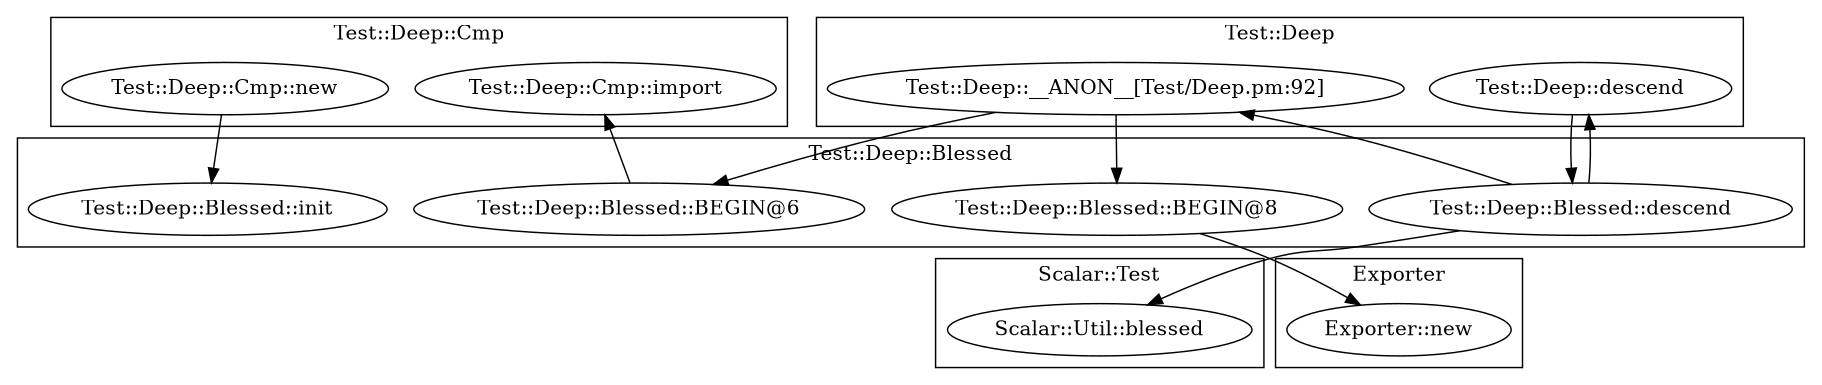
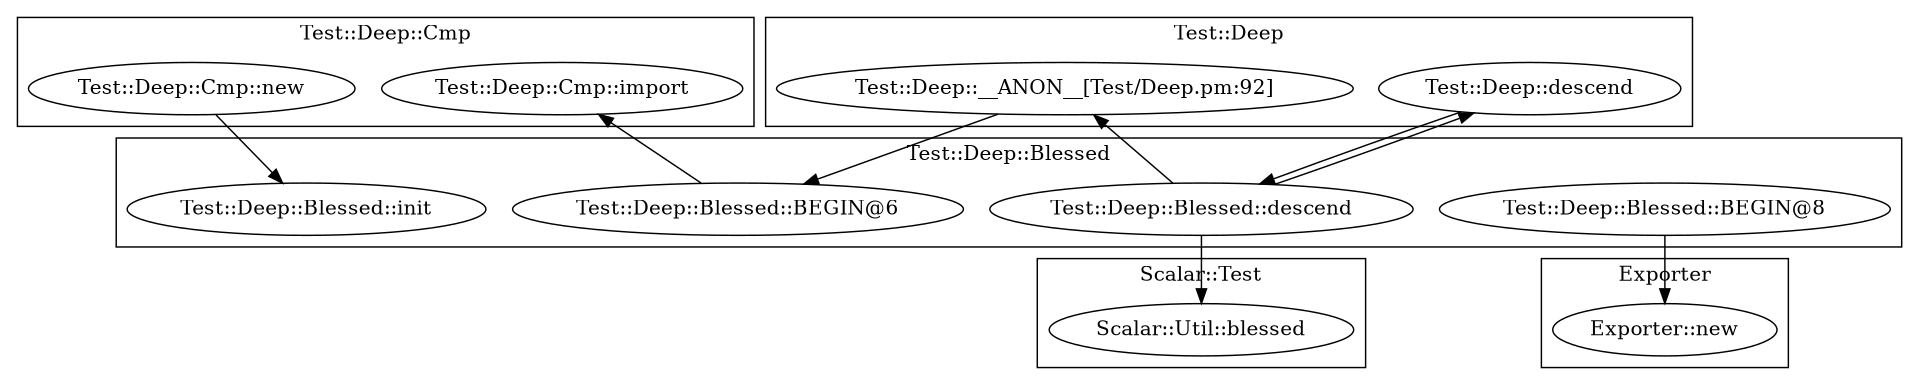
  digraph {
    "Scalar::Util::blessed"
    "Test::Deep::Cmp::import"
    "Test::Deep::Cmp::new"
    "Test::Deep::Blessed::descend"
    "Test::Deep::Blessed::BEGIN@6"
    "Test::Deep::Blessed::BEGIN@8"
    "Test::Deep::Blessed::init"
    "Test::Deep::descend"
    "Test::Deep::__ANON__[Test/Deep.pm:92]"
    n10 [label="Exporter::new"]
    subgraph cluster_1 {
      label="Scalar::Test"
      "Scalar::Util::blessed"
    }
    subgraph cluster_2 {
      label="Test::Deep::Cmp"
      "Test::Deep::Cmp::import"
      "Test::Deep::Cmp::new"
    }
    subgraph cluster_3 {
      label="Test::Deep::Blessed"
      "Test::Deep::Blessed::descend"
      "Test::Deep::Blessed::BEGIN@6"
      "Test::Deep::Blessed::BEGIN@8"
      "Test::Deep::Blessed::init"
    }
    subgraph cluster_4 {
      label="Test::Deep"
      "Test::Deep::descend"
      "Test::Deep::__ANON__[Test/Deep.pm:92]"
    }
    subgraph cluster_5 {
      label=Exporter
      n10
    }
    "Test::Deep::Cmp::new" -> "Test::Deep::Blessed::init"
    "Test::Deep::Blessed::descend" -> "Scalar::Util::blessed"
    "Test::Deep::Blessed::descend" -> "Test::Deep::descend"
    "Test::Deep::Blessed::descend" -> "Test::Deep::__ANON__[Test/Deep.pm:92]"
    "Test::Deep::Blessed::BEGIN@6" -> "Test::Deep::Cmp::import"
    "Test::Deep::Blessed::BEGIN@8" -> n10
    "Test::Deep::descend" -> "Test::Deep::Blessed::descend"
    "Test::Deep::__ANON__[Test/Deep.pm:92]" -> "Test::Deep::Blessed::BEGIN@6"
-   "Test::Deep::__ANON__[Test/Deep.pm:92]" -> "Test::Deep::Blessed::BEGIN@8"
  }
